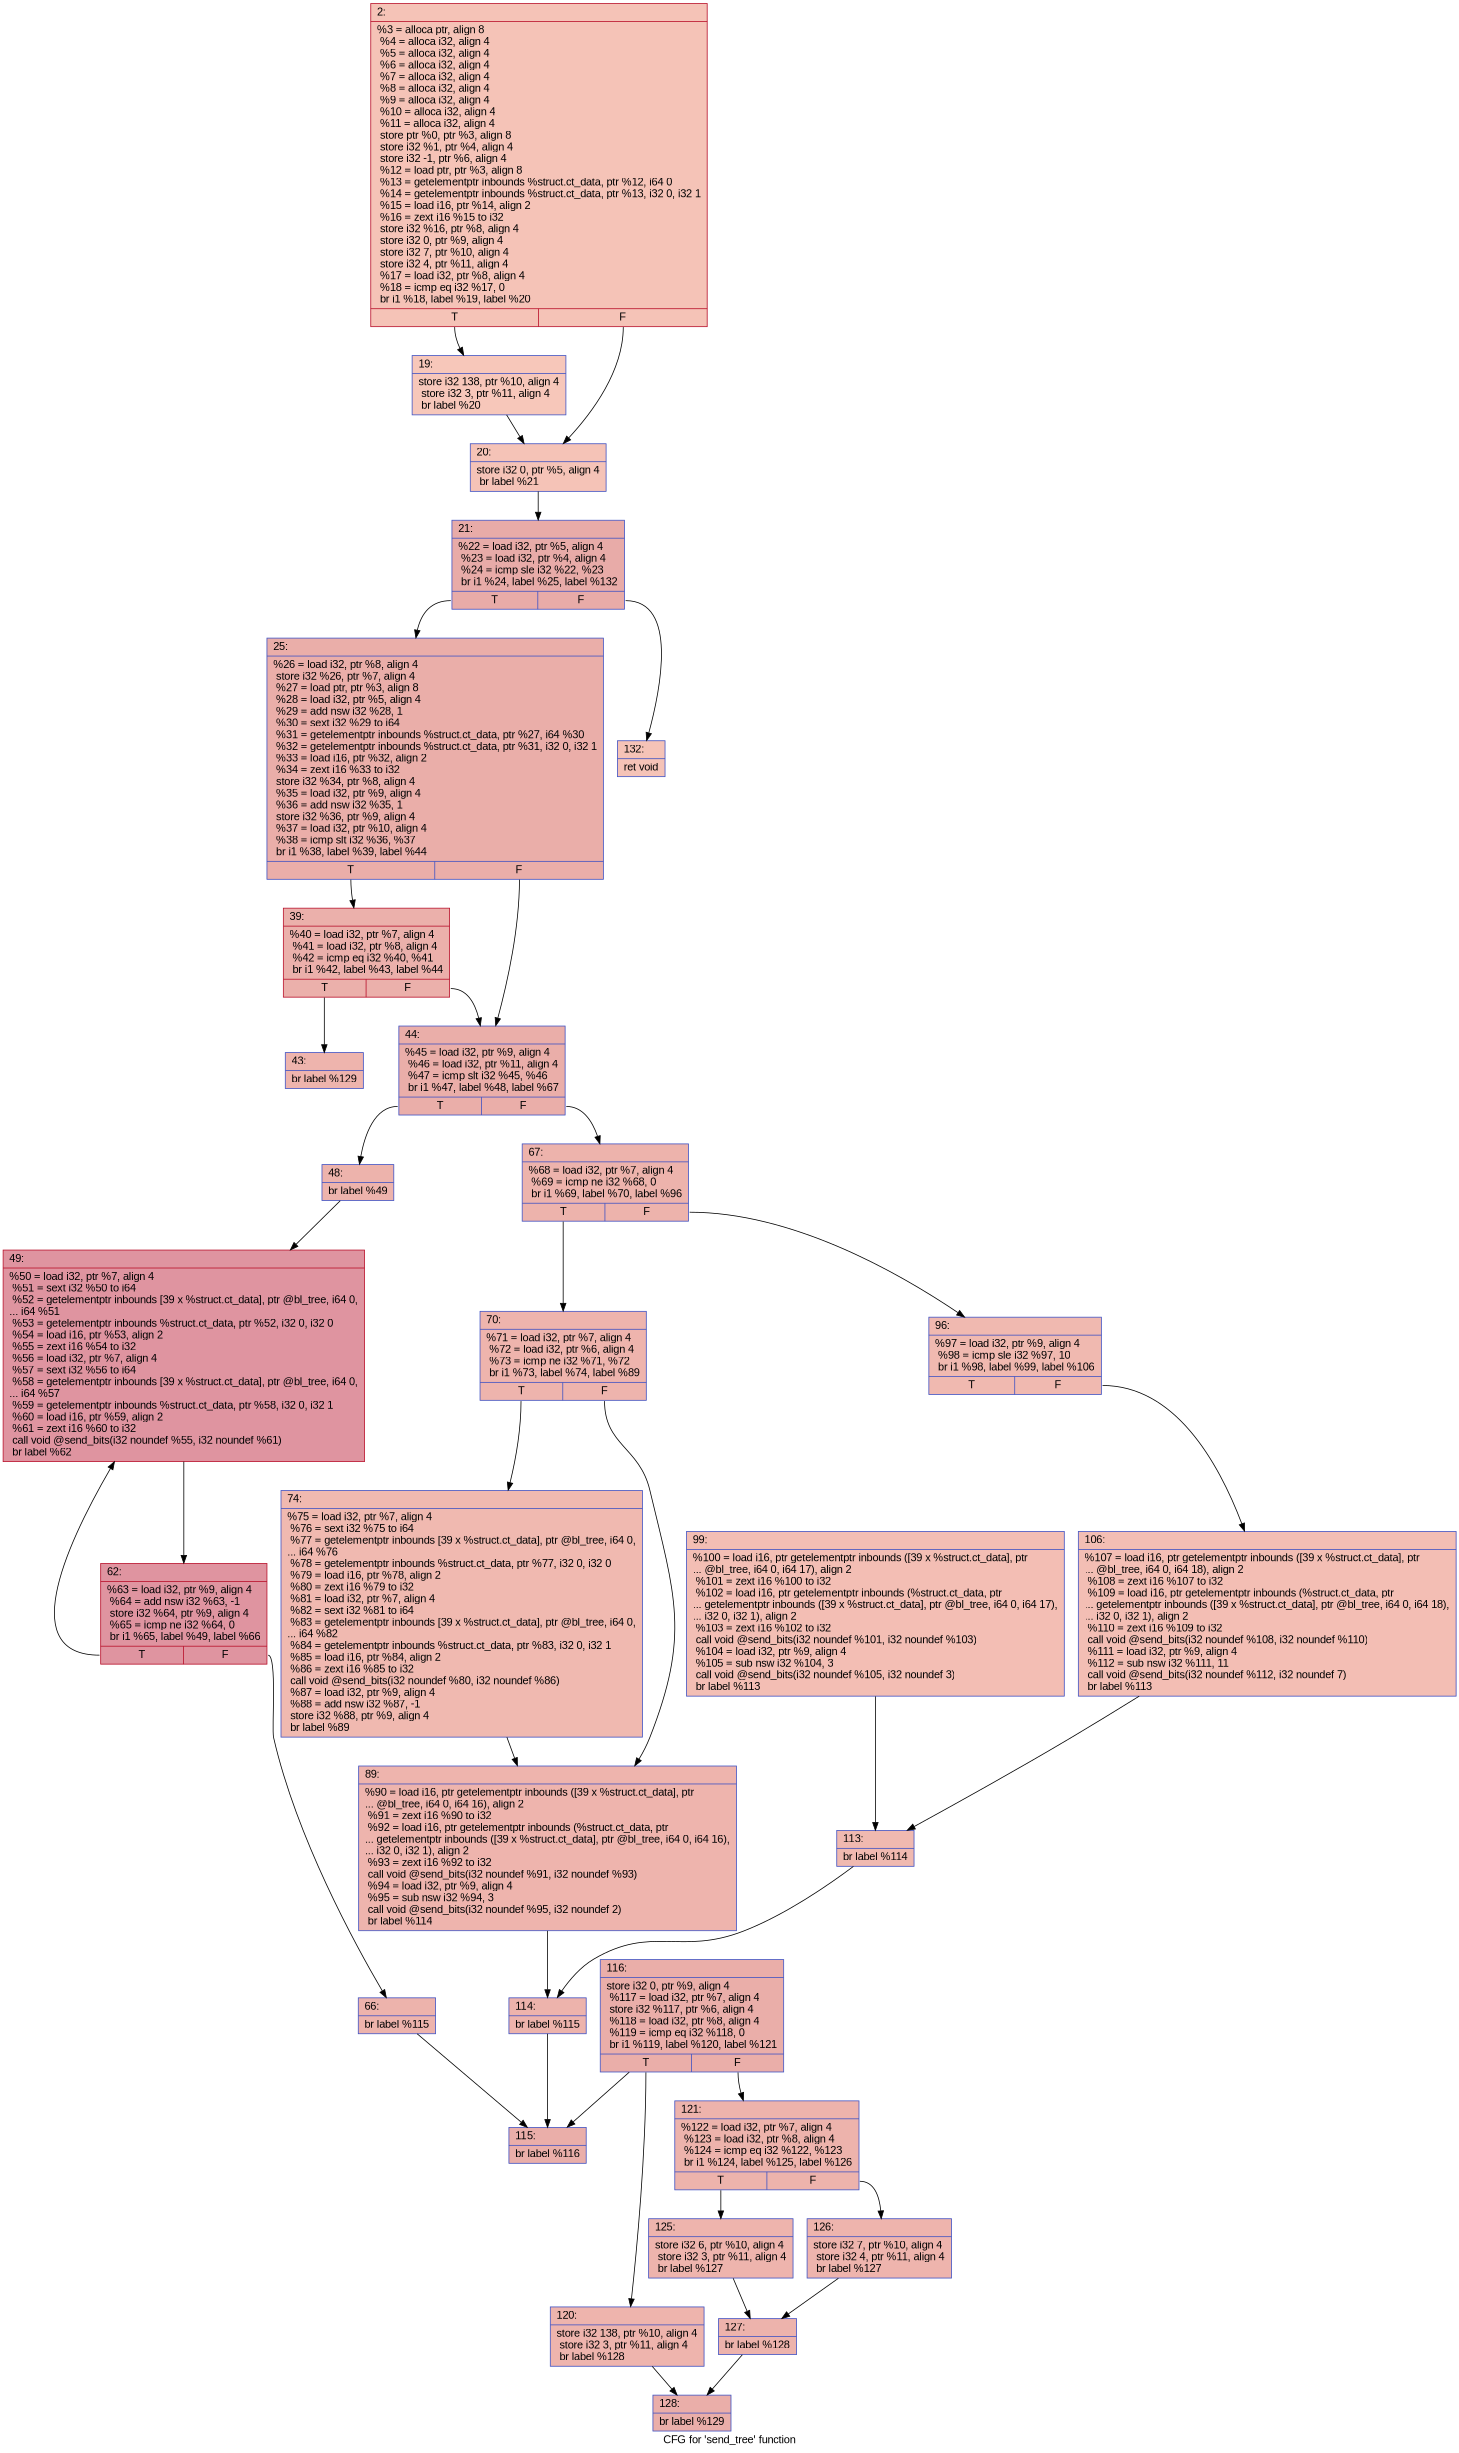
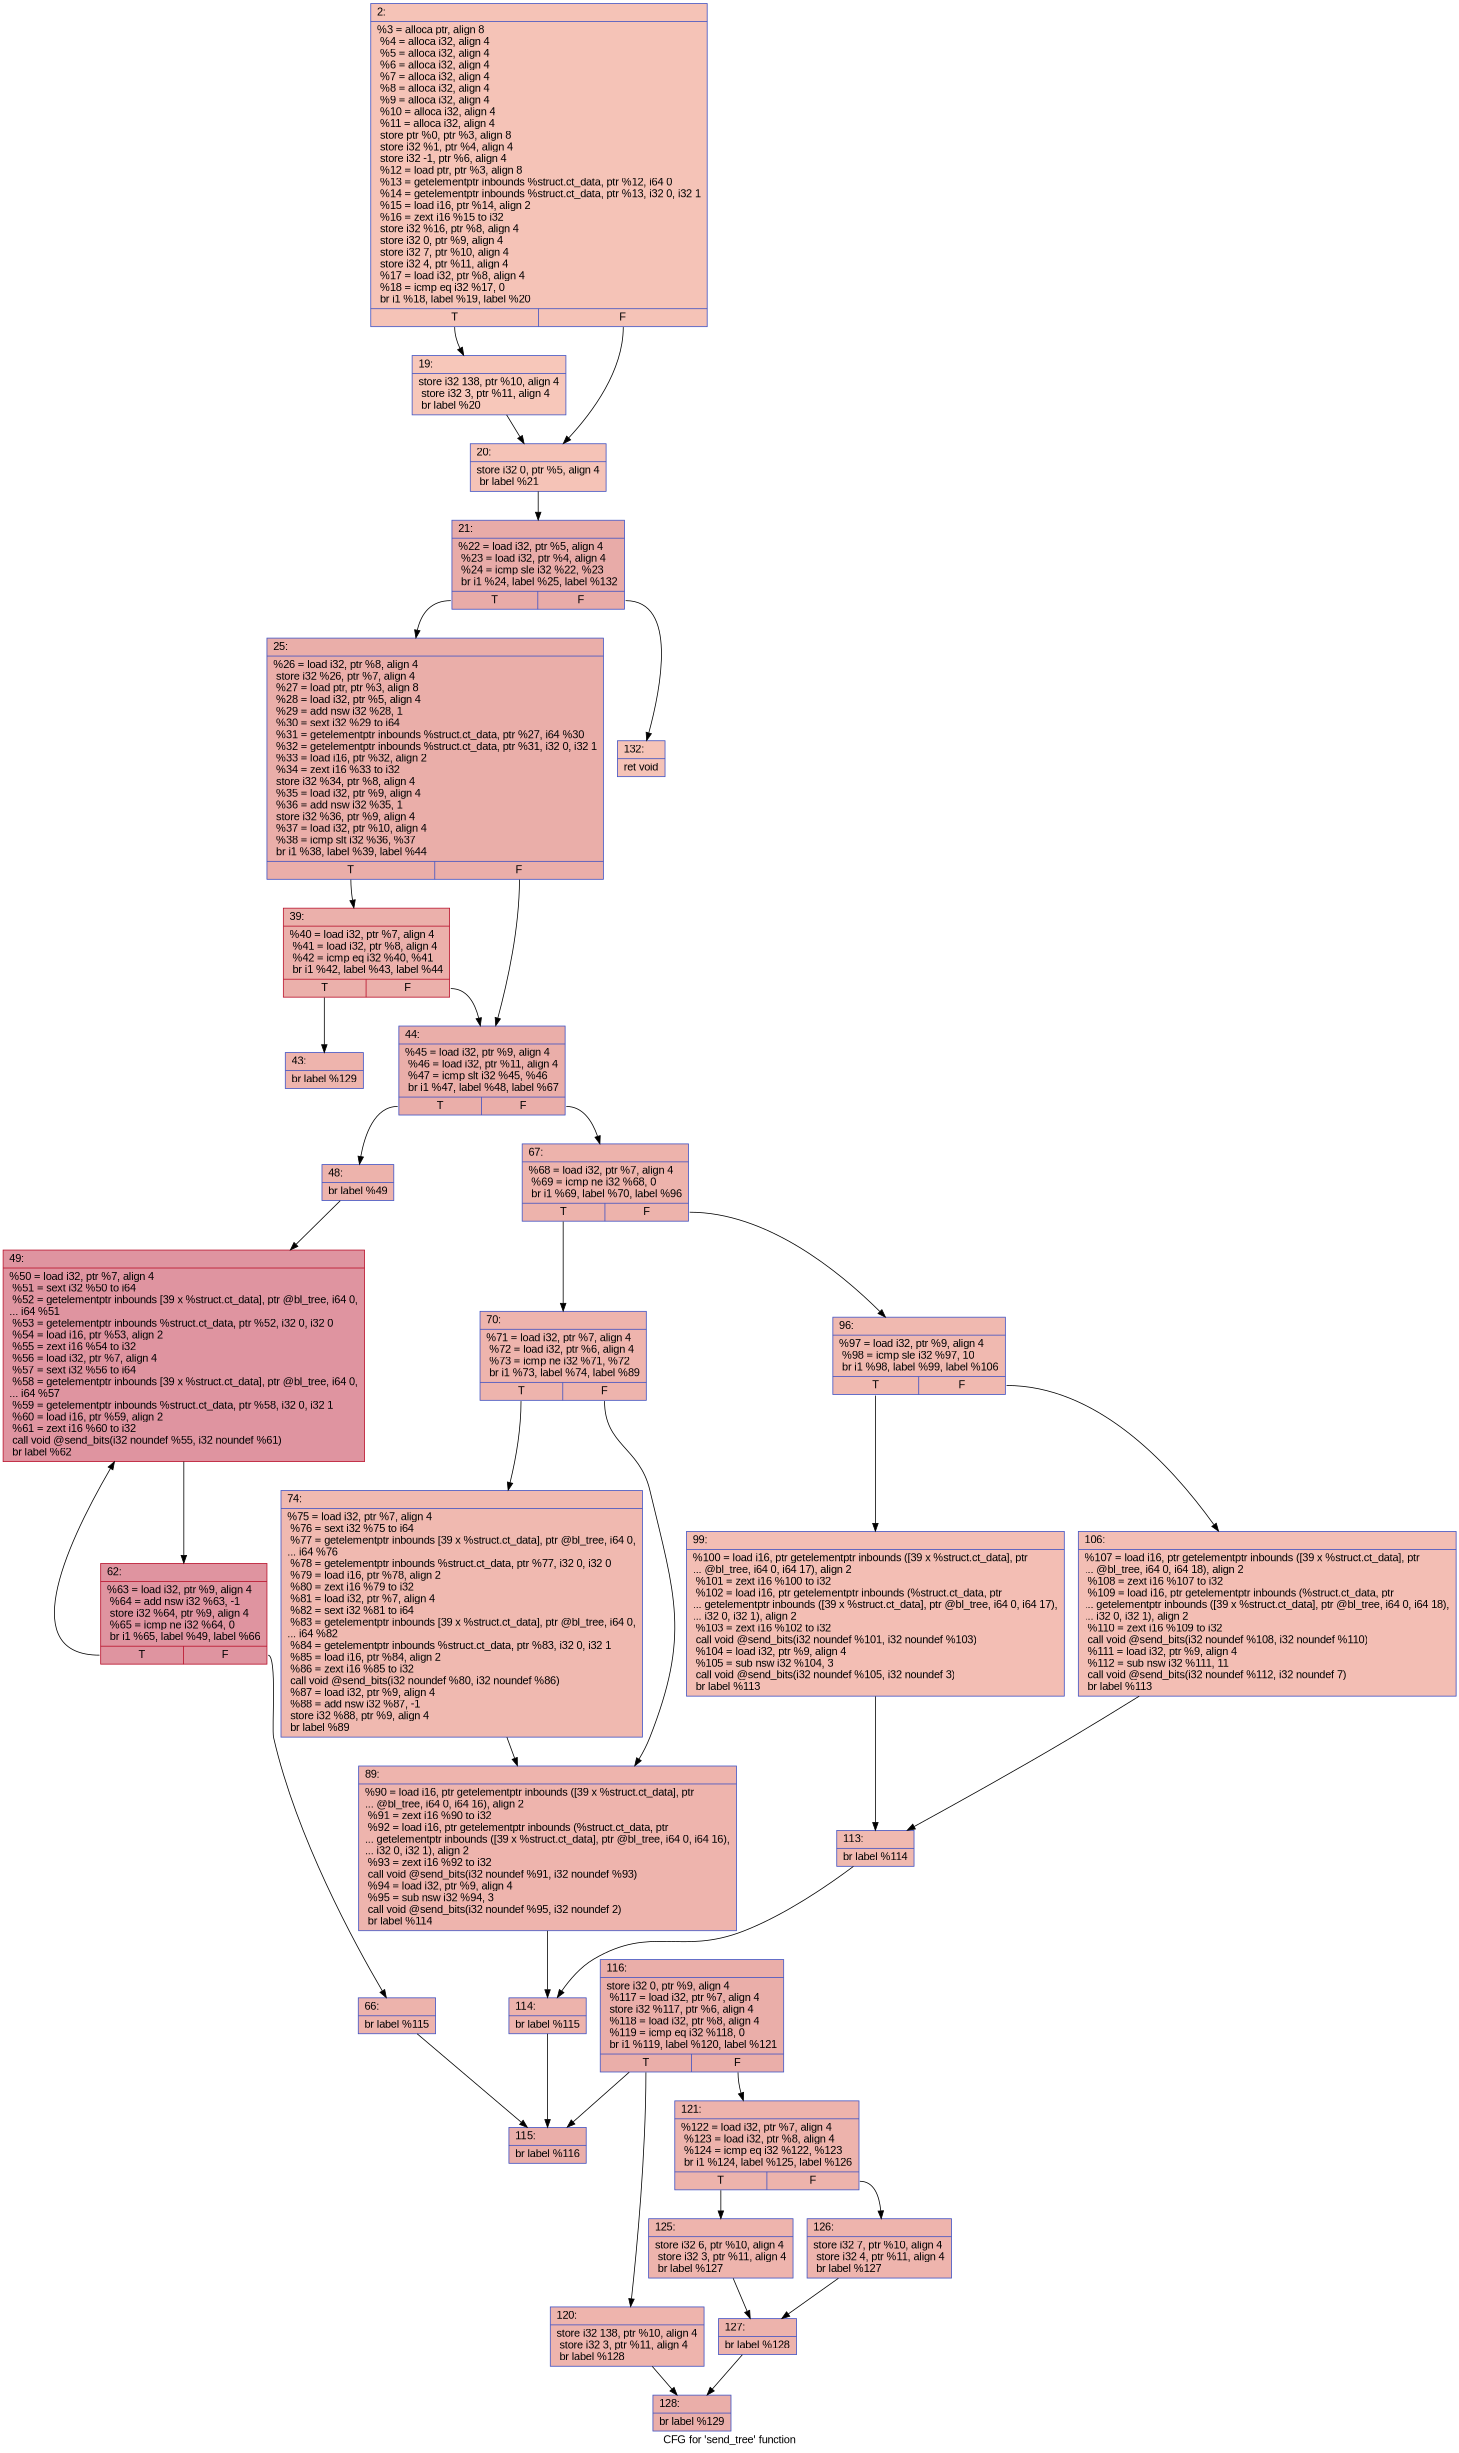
  digraph {
    fontname="Liberation Sans"
    label="CFG for 'send_tree' function"
    node [color="#3d50c3ff" fillcolor="#d8564670" fontname="Liberation Sans" shape=record style=filled]
    edge [fontname="Liberation Sans"]
-   n1 [color="#b70d28ff" fillcolor="#e8765c70" label="{2:\l|  %3 = alloca ptr, align 8\l  %4 = alloca i32, align 4\l  %5 = alloca i32, align 4\l  %6 = alloca i32, align 4\l  %7 = alloca i32, align 4\l  %8 = alloca i32, align 4\l  %9 = alloca i32, align 4\l  %10 = alloca i32, align 4\l  %11 = alloca i32, align 4\l  store ptr %0, ptr %3, align 8\l  store i32 %1, ptr %4, align 4\l  store i32 -1, ptr %6, align 4\l  %12 = load ptr, ptr %3, align 8\l  %13 = getelementptr inbounds %struct.ct_data, ptr %12, i64 0\l  %14 = getelementptr inbounds %struct.ct_data, ptr %13, i32 0, i32 1\l  %15 = load i16, ptr %14, align 2\l  %16 = zext i16 %15 to i32\l  store i32 %16, ptr %8, align 4\l  store i32 0, ptr %9, align 4\l  store i32 7, ptr %10, align 4\l  store i32 4, ptr %11, align 4\l  %17 = load i32, ptr %8, align 4\l  %18 = icmp eq i32 %17, 0\l  br i1 %18, label %19, label %20\l|{<s0>T|<s1>F}}"]
+   n1 [fillcolor="#e8765c70" label="{2:\l|  %3 = alloca ptr, align 8\l  %4 = alloca i32, align 4\l  %5 = alloca i32, align 4\l  %6 = alloca i32, align 4\l  %7 = alloca i32, align 4\l  %8 = alloca i32, align 4\l  %9 = alloca i32, align 4\l  %10 = alloca i32, align 4\l  %11 = alloca i32, align 4\l  store ptr %0, ptr %3, align 8\l  store i32 %1, ptr %4, align 4\l  store i32 -1, ptr %6, align 4\l  %12 = load ptr, ptr %3, align 8\l  %13 = getelementptr inbounds %struct.ct_data, ptr %12, i64 0\l  %14 = getelementptr inbounds %struct.ct_data, ptr %13, i32 0, i32 1\l  %15 = load i16, ptr %14, align 2\l  %16 = zext i16 %15 to i32\l  store i32 %16, ptr %8, align 4\l  store i32 0, ptr %9, align 4\l  store i32 7, ptr %10, align 4\l  store i32 4, ptr %11, align 4\l  %17 = load i32, ptr %8, align 4\l  %18 = icmp eq i32 %17, 0\l  br i1 %18, label %19, label %20\l|{<s0>T|<s1>F}}"]
    n2 [fillcolor="#ec7f6370" label="{19:\l|  store i32 138, ptr %10, align 4\l  store i32 3, ptr %11, align 4\l  br label %20\l}"]
    n3 [fillcolor="#e8765c70" label="{20:\l|  store i32 0, ptr %5, align 4\l  br label %21\l}"]
    n4 [fillcolor="#cc403a70" label="{21:\l|  %22 = load i32, ptr %5, align 4\l  %23 = load i32, ptr %4, align 4\l  %24 = icmp sle i32 %22, %23\l  br i1 %24, label %25, label %132\l|{<s0>T|<s1>F}}"]
    n5 [fillcolor="#d0473d70" label="{25:\l|  %26 = load i32, ptr %8, align 4\l  store i32 %26, ptr %7, align 4\l  %27 = load ptr, ptr %3, align 8\l  %28 = load i32, ptr %5, align 4\l  %29 = add nsw i32 %28, 1\l  %30 = sext i32 %29 to i64\l  %31 = getelementptr inbounds %struct.ct_data, ptr %27, i64 %30\l  %32 = getelementptr inbounds %struct.ct_data, ptr %31, i32 0, i32 1\l  %33 = load i16, ptr %32, align 2\l  %34 = zext i16 %33 to i32\l  store i32 %34, ptr %8, align 4\l  %35 = load i32, ptr %9, align 4\l  %36 = add nsw i32 %35, 1\l  store i32 %36, ptr %9, align 4\l  %37 = load i32, ptr %10, align 4\l  %38 = icmp slt i32 %36, %37\l  br i1 %38, label %39, label %44\l|{<s0>T|<s1>F}}"]
    n6 [fillcolor="#e8765c70" label="{132:\l|  ret void\l}"]
    n7 [color="#b70d28ff" fillcolor="#d24b4070" label="{39:\l|  %40 = load i32, ptr %7, align 4\l  %41 = load i32, ptr %8, align 4\l  %42 = icmp eq i32 %40, %41\l  br i1 %42, label %43, label %44\l|{<s0>T|<s1>F}}"]
    n8 [fillcolor="#d0473d70" label="{44:\l|  %45 = load i32, ptr %9, align 4\l  %46 = load i32, ptr %11, align 4\l  %47 = icmp slt i32 %45, %46\l  br i1 %47, label %48, label %67\l|{<s0>T|<s1>F}}"]
    n9 [label="{43:\l|  br label %129\l}"]
    n10 [fillcolor="#d6524470" label="{48:\l|  br label %49\l}"]
    n11 [fillcolor="#d6524470" label="{67:\l|  %68 = load i32, ptr %7, align 4\l  %69 = icmp ne i32 %68, 0\l  br i1 %69, label %70, label %96\l|{<s0>T|<s1>F}}"]
    n12 [color="#b70d28ff" fillcolor="#b70d2870" label="{49:\l|  %50 = load i32, ptr %7, align 4\l  %51 = sext i32 %50 to i64\l  %52 = getelementptr inbounds [39 x %struct.ct_data], ptr @bl_tree, i64 0,\l... i64 %51\l  %53 = getelementptr inbounds %struct.ct_data, ptr %52, i32 0, i32 0\l  %54 = load i16, ptr %53, align 2\l  %55 = zext i16 %54 to i32\l  %56 = load i32, ptr %7, align 4\l  %57 = sext i32 %56 to i64\l  %58 = getelementptr inbounds [39 x %struct.ct_data], ptr @bl_tree, i64 0,\l... i64 %57\l  %59 = getelementptr inbounds %struct.ct_data, ptr %58, i32 0, i32 1\l  %60 = load i16, ptr %59, align 2\l  %61 = zext i16 %60 to i32\l  call void @send_bits(i32 noundef %55, i32 noundef %61)\l  br label %62\l}"]
    n13 [label="{70:\l|  %71 = load i32, ptr %7, align 4\l  %72 = load i32, ptr %6, align 4\l  %73 = icmp ne i32 %71, %72\l  br i1 %73, label %74, label %89\l|{<s0>T|<s1>F}}"]
    n14 [fillcolor="#de614d70" label="{96:\l|  %97 = load i32, ptr %9, align 4\l  %98 = icmp sle i32 %97, 10\l  br i1 %98, label %99, label %106\l|{<s0>T|<s1>F}}"]
    n15 [color="#b70d28ff" fillcolor="#b70d2870" label="{62:\l|  %63 = load i32, ptr %9, align 4\l  %64 = add nsw i32 %63, -1\l  store i32 %64, ptr %9, align 4\l  %65 = icmp ne i32 %64, 0\l  br i1 %65, label %49, label %66\l|{<s0>T|<s1>F}}"]
    n16 [fillcolor="#de614d70" label="{74:\l|  %75 = load i32, ptr %7, align 4\l  %76 = sext i32 %75 to i64\l  %77 = getelementptr inbounds [39 x %struct.ct_data], ptr @bl_tree, i64 0,\l... i64 %76\l  %78 = getelementptr inbounds %struct.ct_data, ptr %77, i32 0, i32 0\l  %79 = load i16, ptr %78, align 2\l  %80 = zext i16 %79 to i32\l  %81 = load i32, ptr %7, align 4\l  %82 = sext i32 %81 to i64\l  %83 = getelementptr inbounds [39 x %struct.ct_data], ptr @bl_tree, i64 0,\l... i64 %82\l  %84 = getelementptr inbounds %struct.ct_data, ptr %83, i32 0, i32 1\l  %85 = load i16, ptr %84, align 2\l  %86 = zext i16 %85 to i32\l  call void @send_bits(i32 noundef %80, i32 noundef %86)\l  %87 = load i32, ptr %9, align 4\l  %88 = add nsw i32 %87, -1\l  store i32 %88, ptr %9, align 4\l  br label %89\l}"]
    n17 [label="{89:\l|  %90 = load i16, ptr getelementptr inbounds ([39 x %struct.ct_data], ptr\l... @bl_tree, i64 0, i64 16), align 2\l  %91 = zext i16 %90 to i32\l  %92 = load i16, ptr getelementptr inbounds (%struct.ct_data, ptr\l... getelementptr inbounds ([39 x %struct.ct_data], ptr @bl_tree, i64 0, i64 16),\l... i32 0, i32 1), align 2\l  %93 = zext i16 %92 to i32\l  call void @send_bits(i32 noundef %91, i32 noundef %93)\l  %94 = load i32, ptr %9, align 4\l  %95 = sub nsw i32 %94, 3\l  call void @send_bits(i32 noundef %95, i32 noundef 2)\l  br label %114\l}"]
    n18 [fillcolor="#e36c5570" label="{99:\l|  %100 = load i16, ptr getelementptr inbounds ([39 x %struct.ct_data], ptr\l... @bl_tree, i64 0, i64 17), align 2\l  %101 = zext i16 %100 to i32\l  %102 = load i16, ptr getelementptr inbounds (%struct.ct_data, ptr\l... getelementptr inbounds ([39 x %struct.ct_data], ptr @bl_tree, i64 0, i64 17),\l... i32 0, i32 1), align 2\l  %103 = zext i16 %102 to i32\l  call void @send_bits(i32 noundef %101, i32 noundef %103)\l  %104 = load i32, ptr %9, align 4\l  %105 = sub nsw i32 %104, 3\l  call void @send_bits(i32 noundef %105, i32 noundef 3)\l  br label %113\l}"]
    n19 [fillcolor="#e36c5570" label="{106:\l|  %107 = load i16, ptr getelementptr inbounds ([39 x %struct.ct_data], ptr\l... @bl_tree, i64 0, i64 18), align 2\l  %108 = zext i16 %107 to i32\l  %109 = load i16, ptr getelementptr inbounds (%struct.ct_data, ptr\l... getelementptr inbounds ([39 x %struct.ct_data], ptr @bl_tree, i64 0, i64 18),\l... i32 0, i32 1), align 2\l  %110 = zext i16 %109 to i32\l  call void @send_bits(i32 noundef %108, i32 noundef %110)\l  %111 = load i32, ptr %9, align 4\l  %112 = sub nsw i32 %111, 11\l  call void @send_bits(i32 noundef %112, i32 noundef 7)\l  br label %113\l}"]
    n20 [fillcolor="#d6524470" label="{66:\l|  br label %115\l}"]
    n21 [fillcolor="#d0473d70" label="{115:\l|  br label %116\l}"]
    n22 [fillcolor="#d0473d70" label="{116:\l|  store i32 0, ptr %9, align 4\l  %117 = load i32, ptr %7, align 4\l  store i32 %117, ptr %6, align 4\l  %118 = load i32, ptr %8, align 4\l  %119 = icmp eq i32 %118, 0\l  br i1 %119, label %120, label %121\l|{<s0>T|<s1>F}}"]
    n23 [label="{120:\l|  store i32 138, ptr %10, align 4\l  store i32 3, ptr %11, align 4\l  br label %128\l}"]
    n24 [fillcolor="#d6524470" label="{121:\l|  %122 = load i32, ptr %7, align 4\l  %123 = load i32, ptr %8, align 4\l  %124 = icmp eq i32 %122, %123\l  br i1 %124, label %125, label %126\l|{<s0>T|<s1>F}}"]
    n25 [fillcolor="#d6524470" label="{114:\l|  br label %115\l}"]
    n26 [fillcolor="#de614d70" label="{113:\l|  br label %114\l}"]
    n27 [fillcolor="#d0473d70" label="{128:\l|  br label %129\l}"]
    n28 [label="{125:\l|  store i32 6, ptr %10, align 4\l  store i32 3, ptr %11, align 4\l  br label %127\l}"]
    n29 [label="{126:\l|  store i32 7, ptr %10, align 4\l  store i32 4, ptr %11, align 4\l  br label %127\l}"]
    n30 [fillcolor="#d6524470" label="{127:\l|  br label %128\l}"]
    n1 -> n2 [tailport=s0]
    n1 -> n3 [tailport=s1]
    n2 -> n3
    n3 -> n4
    n4 -> n5 [tailport=s0]
    n4 -> n6 [tailport=s1]
    n5 -> n7 [tailport=s0]
    n5 -> n8 [tailport=s1]
    n7 -> n8 [tailport=s1]
    n7 -> n9 [tailport=s0]
    n8 -> n10 [tailport=s0]
    n8 -> n11 [tailport=s1]
    n10 -> n12
    n11 -> n13 [tailport=s0]
    n11 -> n14 [tailport=s1]
    n12 -> n15
    n13 -> n16 [tailport=s0]
    n13 -> n17 [tailport=s1]
+   n14 -> n18 [tailport=s0]
    n14 -> n19 [tailport=s1]
    n15 -> n12 [tailport=s0]
    n15 -> n20 [tailport=s1]
    n16 -> n17
    n17 -> n25
    n18 -> n26
    n19 -> n26
    n20 -> n21
    n22 -> n21
    n22 -> n23 [tailport=s0]
    n22 -> n24 [tailport=s1]
    n23 -> n27
    n24 -> n28 [tailport=s0]
    n24 -> n29 [tailport=s1]
    n25 -> n21
    n26 -> n25
    n28 -> n30
    n29 -> n30
    n30 -> n27
  }
